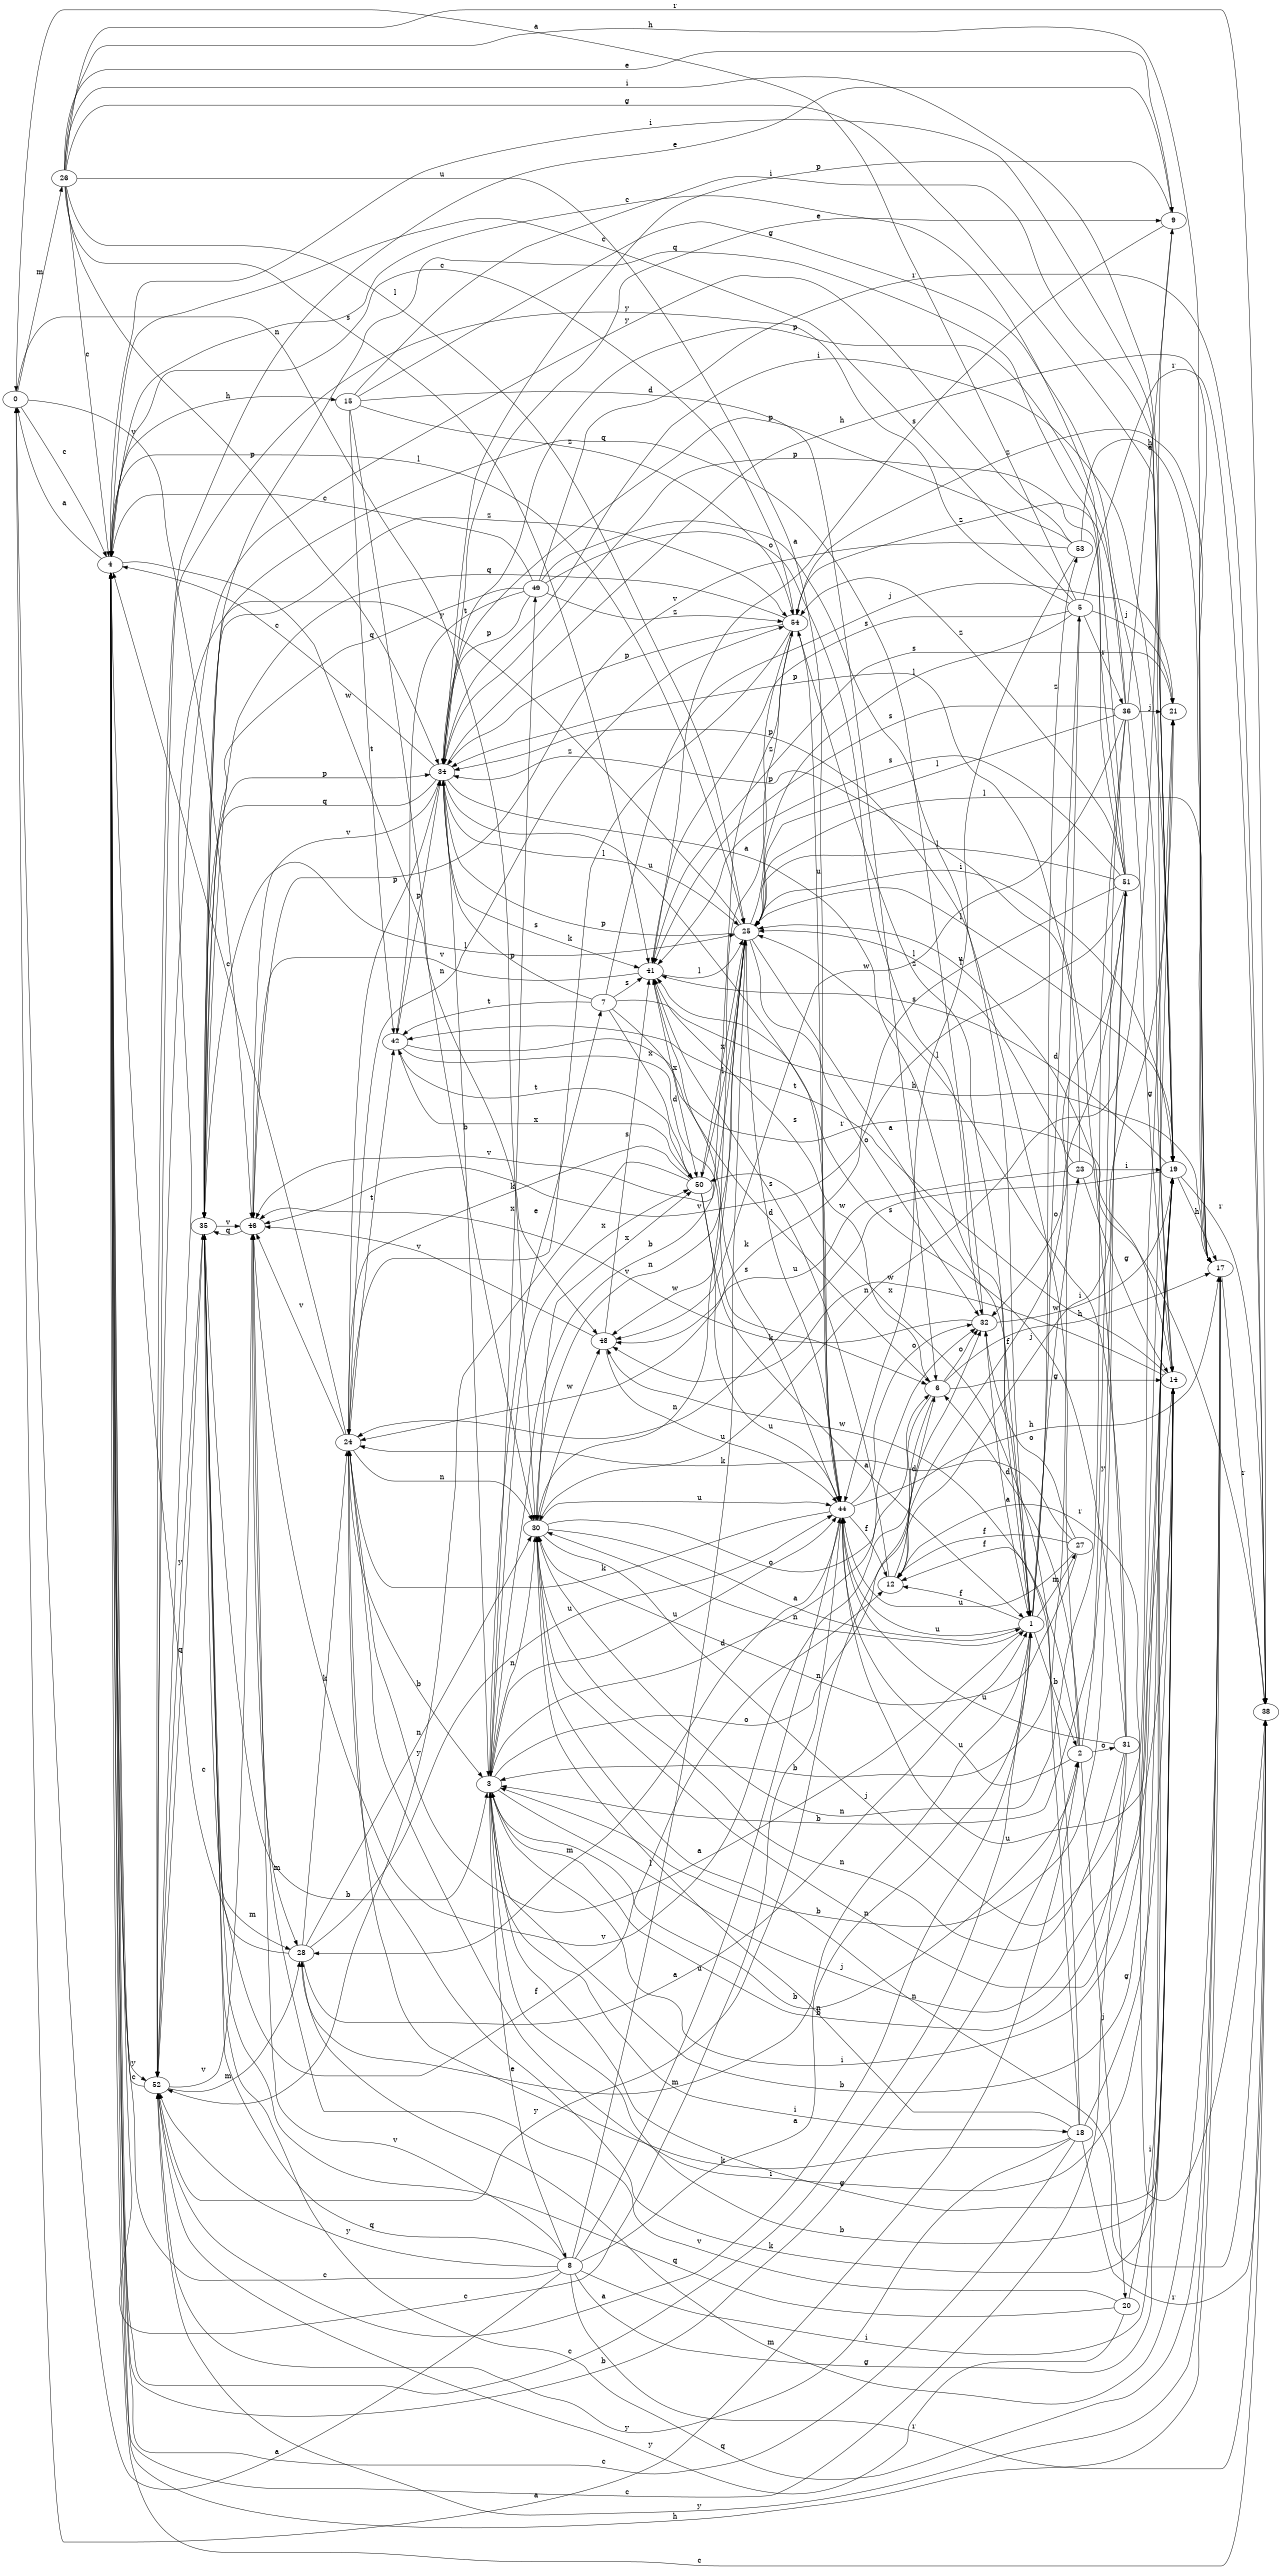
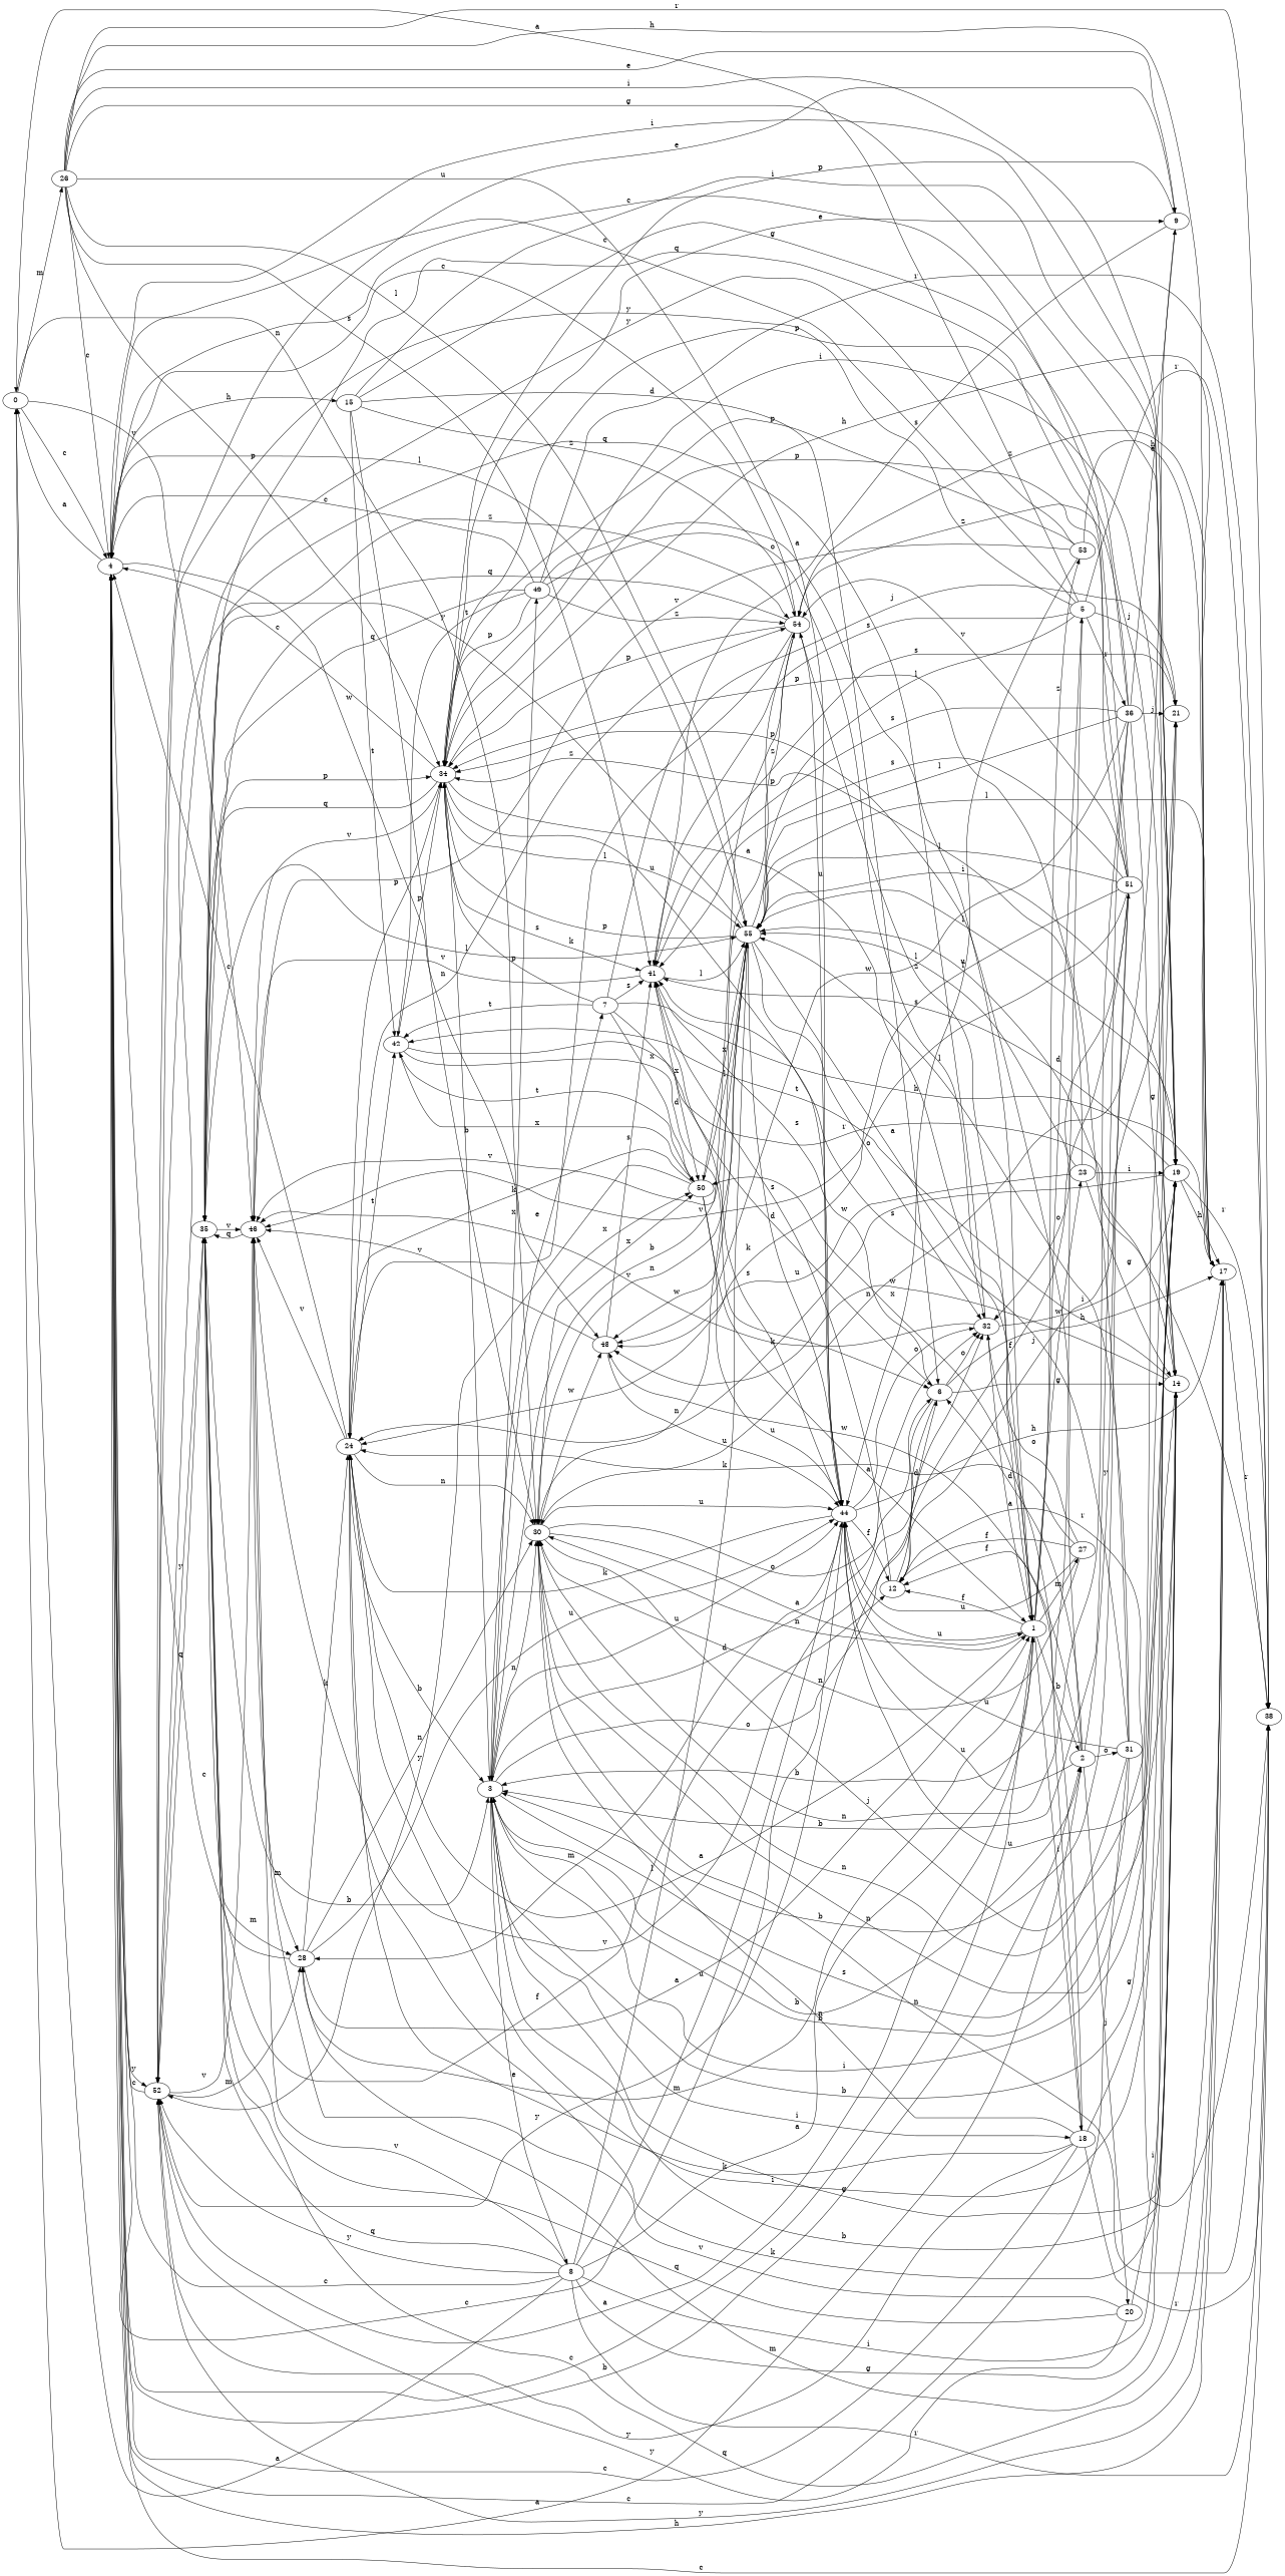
  strict digraph {
    rankdir=LR
    0
    4
    26
    30
    46
    2
    19
    15
    17
-   25
+   25 [label=55]
    48
    52
    44
    34
    14
    38
    41
    9
    1
    21
    32
    50
    28
    35
    5
    12
    18
    23
    27
    53
    54
    6
    20
    31
    51
    3
    36
    24
    7
    8
    49
    42
    0 -> 4 [label=c]
    0 -> 26 [label=m]
    0 -> 30 [label=n]
    0 -> 46 [label=v]
    4 -> 0 [label=a]
    4 -> 2 [label=b]
    4 -> 19 [label=i]
    4 -> 15 [label=h]
    4 -> 17 [label=h]
    4 -> 25 [label=l]
    4 -> 48 [label=w]
    4 -> 52 [label=y]
    26 -> 4 [label=c]
    26 -> 19 [label=i]
    26 -> 17 [label=h]
    26 -> 25 [label=l]
    26 -> 44 [label=u]
    26 -> 34 [label=p]
    26 -> 14 [label=g]
    26 -> 38 [label=r]
    26 -> 41 [label=s]
    26 -> 9 [label=e]
    30 -> 48 [label=w]
    30 -> 44 [label=u]
    30 -> 1 [label=a]
    30 -> 21 [label=j]
    30 -> 32 [label=o]
    30 -> 50 [label=x]
    46 -> 28 [label=m]
    46 -> 35 [label=q]
    2 -> 0 [label=a]
    2 -> 44 [label=u]
    2 -> 34 [label=p]
    2 -> 12 [label=f]
    2 -> 6 [label=d]
    2 -> 20 [label=j]
    2 -> 31 [label=o]
    2 -> 51 [label=y]
    19 -> 17 [label=h]
    19 -> 25 [label=l]
    19 -> 38 [label=r]
    19 -> 41 [label=s]
    19 -> 3 [label=b]
    19 -> 24 [label=k]
    15 -> 30 [label=n]
    15 -> 19 [label=i]
    15 -> 14 [label=g]
    15 -> 54 [label=z]
    15 -> 6 [label=d]
    15 -> 42 [label=t]
    17 -> 25 [label=l]
    17 -> 52 [label=y]
    17 -> 38 [label=r]
    17 -> 28 [label=m]
    17 -> 35 [label=q]
    17 -> 54 [label=z]
    25 -> 30 [label=n]
    25 -> 46 [label=v]
    25 -> 19 [label=i]
    25 -> 48 [label=w]
    25 -> 52 [label=y]
    25 -> 44 [label=u]
    25 -> 34 [label=p]
    25 -> 1 [label=a]
    25 -> 32 [label=o]
    25 -> 50 [label=x]
    25 -> 54 [label=z]
    48 -> 46 [label=v]
    48 -> 44 [label=u]
    48 -> 41 [label=s]
    52 -> 4 [label=c]
    52 -> 46 [label=v]
    52 -> 9 [label=e]
    52 -> 1 [label=a]
    52 -> 28 [label=m]
    52 -> 35 [label=q]
    44 -> 4 [label=c]
    44 -> 17 [label=h]
    44 -> 41 [label=s]
    44 -> 32 [label=o]
    44 -> 28 [label=m]
    44 -> 12 [label=f]
    44 -> 24 [label=k]
    34 -> 4 [label=c]
    34 -> 46 [label=v]
    34 -> 19 [label=i]
    34 -> 17 [label=h]
    34 -> 25 [label=l]
    34 -> 44 [label=u]
    34 -> 41 [label=s]
    34 -> 9 [label=e]
    34 -> 1 [label=a]
    34 -> 35 [label=q]
    34 -> 3 [label=b]
    14 -> 30 [label=n]
    14 -> 25 [label=l]
    14 -> 48 [label=w]
    14 -> 44 [label=u]
    14 -> 3 [label=b]
    14 -> 24 [label=k]
    14 -> 42 [label=t]
    38 -> 4 [label=c]
    38 -> 30 [label=n]
    41 -> 46 [label=v]
    41 -> 25 [label=l]
    41 -> 50 [label=x]
    9 -> 30 [label=n]
    9 -> 34 [label=p]
    9 -> 41 [label=s]
    1 -> 4 [label=c]
    1 -> 30 [label=n]
    1 -> 2 [label=b]
    1 -> 44 [label=u]
    1 -> 28 [label=m]
    1 -> 5 [label=d]
    1 -> 12 [label=f]
+   1 -> 18 [label=i]
    1 -> 23 [label=w]
    1 -> 27 [label=m]
    1 -> 53 [label=z]
    1 -> 54 [label=z]
    21 -> 41 [label=s]
    32 -> 46 [label=v]
    32 -> 19 [label=i]
    32 -> 1 [label=a]
    32 -> 35 [label=q]
    50 -> 25 [label=l]
    50 -> 52 [label=y]
    50 -> 44 [label=u]
    50 -> 1 [label=a]
    50 -> 24 [label=k]
    50 -> 42 [label=t]
    28 -> 4 [label=c]
    28 -> 30 [label=n]
    28 -> 44 [label=u]
    28 -> 1 [label=a]
    28 -> 24 [label=k]
    35 -> 46 [label=v]
    35 -> 25 [label=l]
    35 -> 52 [label=y]
    35 -> 34 [label=p]
    35 -> 28 [label=m]
    35 -> 12 [label=f]
    35 -> 54 [label=z]
    35 -> 3 [label=b]
    5 -> 0 [label=a]
    5 -> 4 [label=c]
    5 -> 25 [label=l]
    5 -> 52 [label=y]
    5 -> 38 [label=r]
    5 -> 41 [label=s]
    5 -> 21 [label=j]
    5 -> 3 [label=b]
    5 -> 36 [label=r]
    12 -> 38 [label=r]
    12 -> 41 [label=s]
    12 -> 21 [label=j]
    12 -> 6 [label=d]
    18 -> 4 [label=c]
    18 -> 30 [label=n]
    18 -> 48 [label=w]
    18 -> 52 [label=y]
    18 -> 14 [label=g]
    18 -> 38 [label=r]
    18 -> 50 [label=x]
    18 -> 24 [label=k]
    23 -> 19 [label=i]
    23 -> 25 [label=l]
    23 -> 48 [label=w]
    23 -> 34 [label=p]
    23 -> 14 [label=g]
    27 -> 30 [label=n]
    27 -> 44 [label=u]
    27 -> 32 [label=o]
    27 -> 12 [label=f]
    27 -> 24 [label=k]
    53 -> 46 [label=v]
    53 -> 17 [label=h]
    53 -> 52 [label=y]
    53 -> 44 [label=u]
    53 -> 34 [label=p]
    54 -> 4 [label=c]
    54 -> 30 [label=n]
    54 -> 44 [label=u]
    54 -> 34 [label=p]
    54 -> 35 [label=q]
    54 -> 3 [label=b]
    54 -> 24 [label=k]
    6 -> 46 [label=v]
    6 -> 17 [label=h]
    6 -> 52 [label=y]
    6 -> 14 [label=g]
    6 -> 41 [label=s]
    6 -> 32 [label=o]
    20 -> 46 [label=v]
    20 -> 19 [label=i]
    20 -> 52 [label=y]
    20 -> 35 [label=q]
    31 -> 4 [label=c]
    31 -> 30 [label=n]
    31 -> 25 [label=l]
    31 -> 44 [label=u]
    31 -> 34 [label=p]
    31 -> 41 [label=s]
    31 -> 3 [label=b]
    51 -> 4 [label=c]
    51 -> 46 [label=v]
    51 -> 25 [label=l]
    51 -> 34 [label=p]
    51 -> 41 [label=s]
    51 -> 32 [label=o]
    51 -> 35 [label=q]
    51 -> 12 [label=f]
-   51 -> 54 [label=z]
+   51 -> 54 [label=v]
    51 -> 3 [label=b]
    51 -> 24 [label=k]
    3 -> 30 [label=n]
    3 -> 2 [label=b]
    3 -> 19 [label=i]
    3 -> 44 [label=u]
    3 -> 14 [label=g]
-   3 -> 21 [label=j]
+   3 -> 21 [label=s]
    3 -> 32 [label=o]
    3 -> 50 [label=x]
    3 -> 18 [label=i]
    3 -> 6 [label=d]
    3 -> 7 [label=e]
    3 -> 8 [label=e]
    3 -> 49 [label=x]
    36 -> 30 [label=n]
    36 -> 25 [label=l]
    36 -> 48 [label=w]
    36 -> 34 [label=p]
    36 -> 14 [label=g]
    36 -> 41 [label=s]
    36 -> 9 [label=e]
    36 -> 21 [label=j]
    36 -> 54 [label=z]
    36 -> 3 [label=b]
    24 -> 4 [label=c]
    24 -> 30 [label=n]
    24 -> 46 [label=v]
    24 -> 19 [label=i]
    24 -> 34 [label=p]
    24 -> 1 [label=a]
    24 -> 54 [label=z]
    24 -> 3 [label=b]
    24 -> 42 [label=t]
    7 -> 17 [label=h]
    7 -> 34 [label=p]
    7 -> 41 [label=s]
    7 -> 21 [label=j]
    7 -> 50 [label=x]
    7 -> 6 [label=d]
    7 -> 42 [label=t]
    8 -> 0 [label=a]
    8 -> 4 [label=c]
    8 -> 46 [label=v]
    8 -> 19 [label=i]
    8 -> 25 [label=l]
    8 -> 52 [label=y]
    8 -> 44 [label=u]
    8 -> 14 [label=g]
    8 -> 38 [label=r]
    8 -> 1 [label=a]
    8 -> 35 [label=q]
    49 -> 4 [label=c]
    49 -> 34 [label=p]
    49 -> 38 [label=r]
    49 -> 1 [label=a]
    49 -> 32 [label=o]
    49 -> 35 [label=q]
    49 -> 54 [label=z]
    49 -> 42 [label=t]
    42 -> 34 [label=p]
    42 -> 38 [label=r]
    42 -> 50 [label=x]
    42 -> 6 [label=d]
  }
